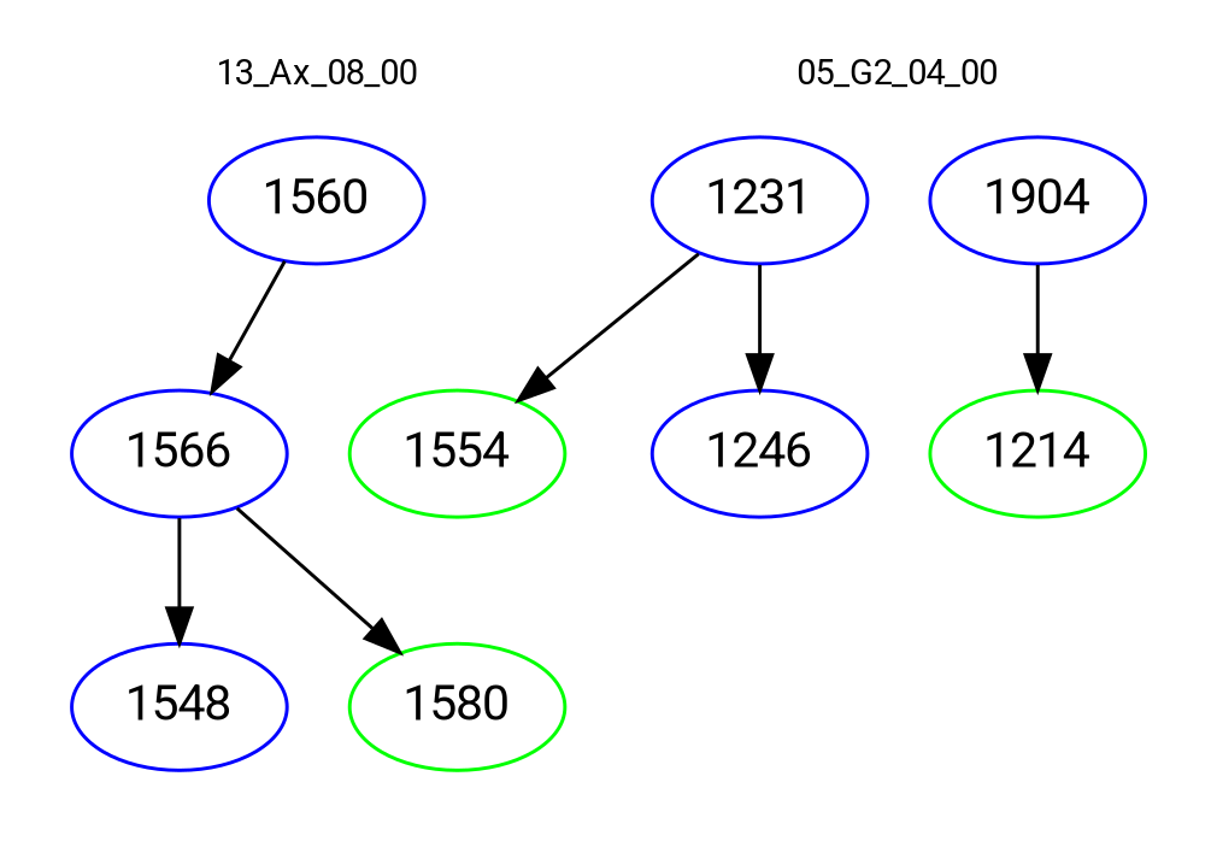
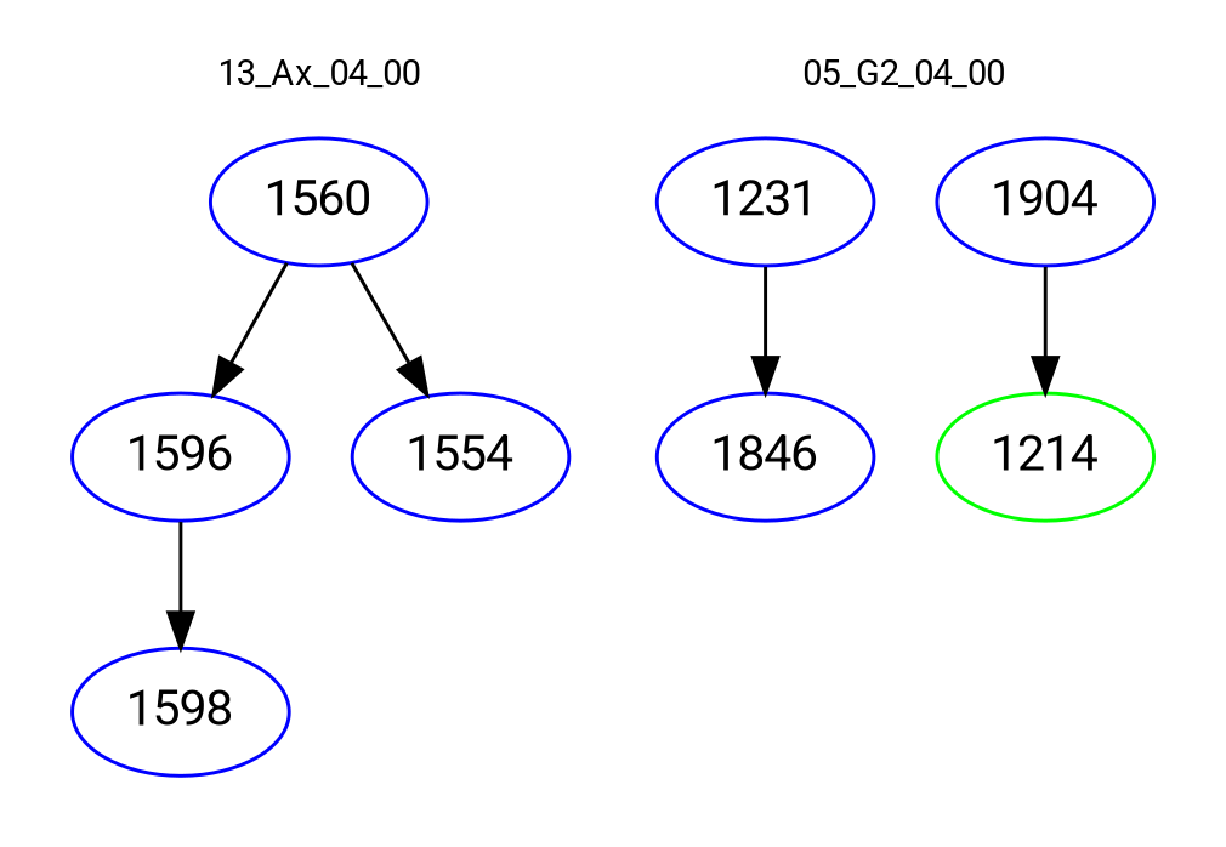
  digraph {
    fontname=Roboto
    node [color=blue fontname=Roboto]
    edge [color=black fontname=Roboto]
    n1 [label=1560]
-   n2 [color=green label=1554]
-   n3 [label=1566]
-   n4 [label=1548]
-   n5 [color=green label=1580]
+   n2 [label=1554]
+   n3 [label=1596]
+   n4 [label=1598]
    n6 [label=1904]
    n7 [label=1231]
    n8 [color=green label=1214]
-   n9 [label=1246]
+   n9 [label=1846]
    subgraph cluster_1 {
      color=white
      fontsize=10
-     label="13_Ax_08_00"
+     label="13_Ax_04_00"
      n1
      n2
      n3
      n4
-     n5
    }
    subgraph cluster_2 {
      color=white
      fontsize=10
      label="05_G2_04_00"
      n6
      n7
      n8
      n9
    }
-   n7 -> n2
+   n1 -> n2
    n1 -> n3
    n3 -> n4
-   n3 -> n5
    n6 -> n8
    n7 -> n9
  }
